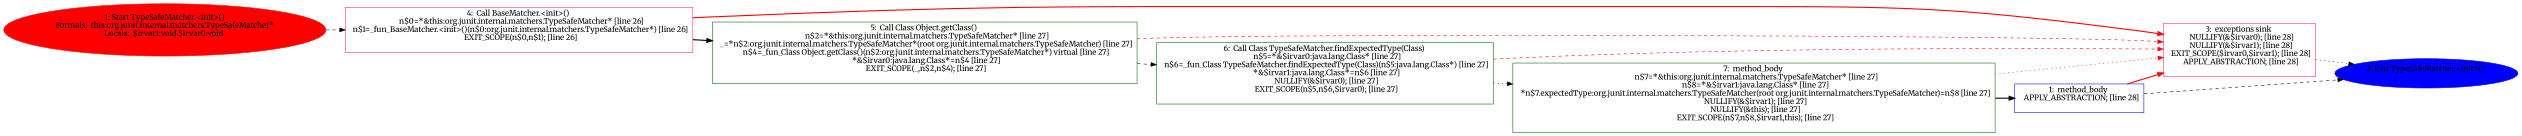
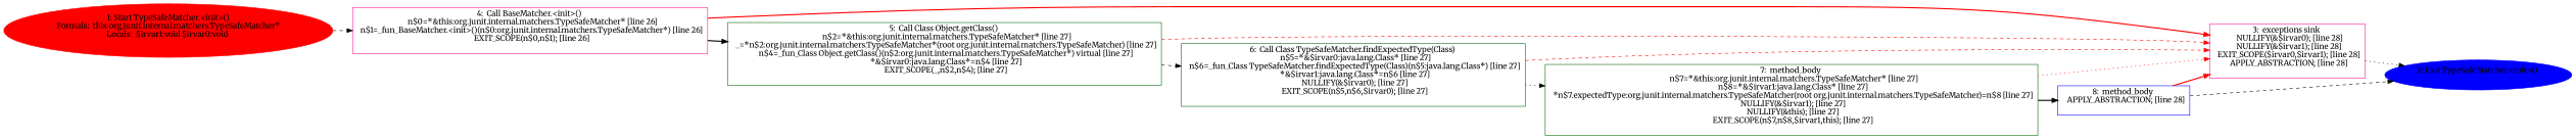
  digraph {
    rankdir=LR
    fontname=Merriweather
    node [color=darkgreen fontname=Merriweather shape=box]
    edge [style=dashed fontname=Merriweather]
    n1 [color=red label="1: Start TypeSafeMatcher.<init>()\nFormals:  this:org.junit.internal.matchers.TypeSafeMatcher*\nLocals:  $irvar1:void $irvar0:void \n  " style=filled shape=""]
    n2 [label="4:  Call BaseMatcher.<init>() \n   n$0=*&this:org.junit.internal.matchers.TypeSafeMatcher* [line 26]\n  n$1=_fun_BaseMatcher.<init>()(n$0:org.junit.internal.matchers.TypeSafeMatcher*) [line 26]\n  EXIT_SCOPE(n$0,n$1); [line 26]\n " color=deeppink]
    n3 [label="3:  exceptions sink \n   NULLIFY(&$irvar0); [line 28]\n  NULLIFY(&$irvar1); [line 28]\n  EXIT_SCOPE($irvar0,$irvar1); [line 28]\n  APPLY_ABSTRACTION; [line 28]\n " color=deeppink]
    n4 [label="5:  Call Class Object.getClass() \n   n$2=*&this:org.junit.internal.matchers.TypeSafeMatcher* [line 27]\n  _=*n$2:org.junit.internal.matchers.TypeSafeMatcher*(root org.junit.internal.matchers.TypeSafeMatcher) [line 27]\n  n$4=_fun_Class Object.getClass()(n$2:org.junit.internal.matchers.TypeSafeMatcher*) virtual [line 27]\n  *&$irvar0:java.lang.Class*=n$4 [line 27]\n  EXIT_SCOPE(_,n$2,n$4); [line 27]\n "]
    n5 [color=blue label="2: Exit TypeSafeMatcher.<init>() \n  " style=filled shape=""]
    n6 [label="6:  Call Class TypeSafeMatcher.findExpectedType(Class) \n   n$5=*&$irvar0:java.lang.Class* [line 27]\n  n$6=_fun_Class TypeSafeMatcher.findExpectedType(Class)(n$5:java.lang.Class*) [line 27]\n  *&$irvar1:java.lang.Class*=n$6 [line 27]\n  NULLIFY(&$irvar0); [line 27]\n  EXIT_SCOPE(n$5,n$6,$irvar0); [line 27]\n "]
    n7 [label="7:  method_body \n   n$7=*&this:org.junit.internal.matchers.TypeSafeMatcher* [line 27]\n  n$8=*&$irvar1:java.lang.Class* [line 27]\n  *n$7.expectedType:org.junit.internal.matchers.TypeSafeMatcher(root org.junit.internal.matchers.TypeSafeMatcher)=n$8 [line 27]\n  NULLIFY(&$irvar1); [line 27]\n  NULLIFY(&this); [line 27]\n  EXIT_SCOPE(n$7,n$8,$irvar1,this); [line 27]\n "]
-   n8 [label="1:  method_body \n   APPLY_ABSTRACTION; [line 28]\n " color=blue]
+   n8 [label="8:  method_body \n   APPLY_ABSTRACTION; [line 28]\n " color=blue]
    n1 -> n2
    n2 -> n3 [color=red style=bold]
    n2 -> n4 [style=bold]
    n3 -> n5 [style=dotted]
    n4 -> n3 [color=red]
    n4 -> n6
    n6 -> n3 [color=red]
    n6 -> n7 [style=dotted]
    n7 -> n3 [color=red style=dotted]
    n7 -> n8 [style=bold]
    n8 -> n3 [color=red style=bold]
    n8 -> n5
  }
